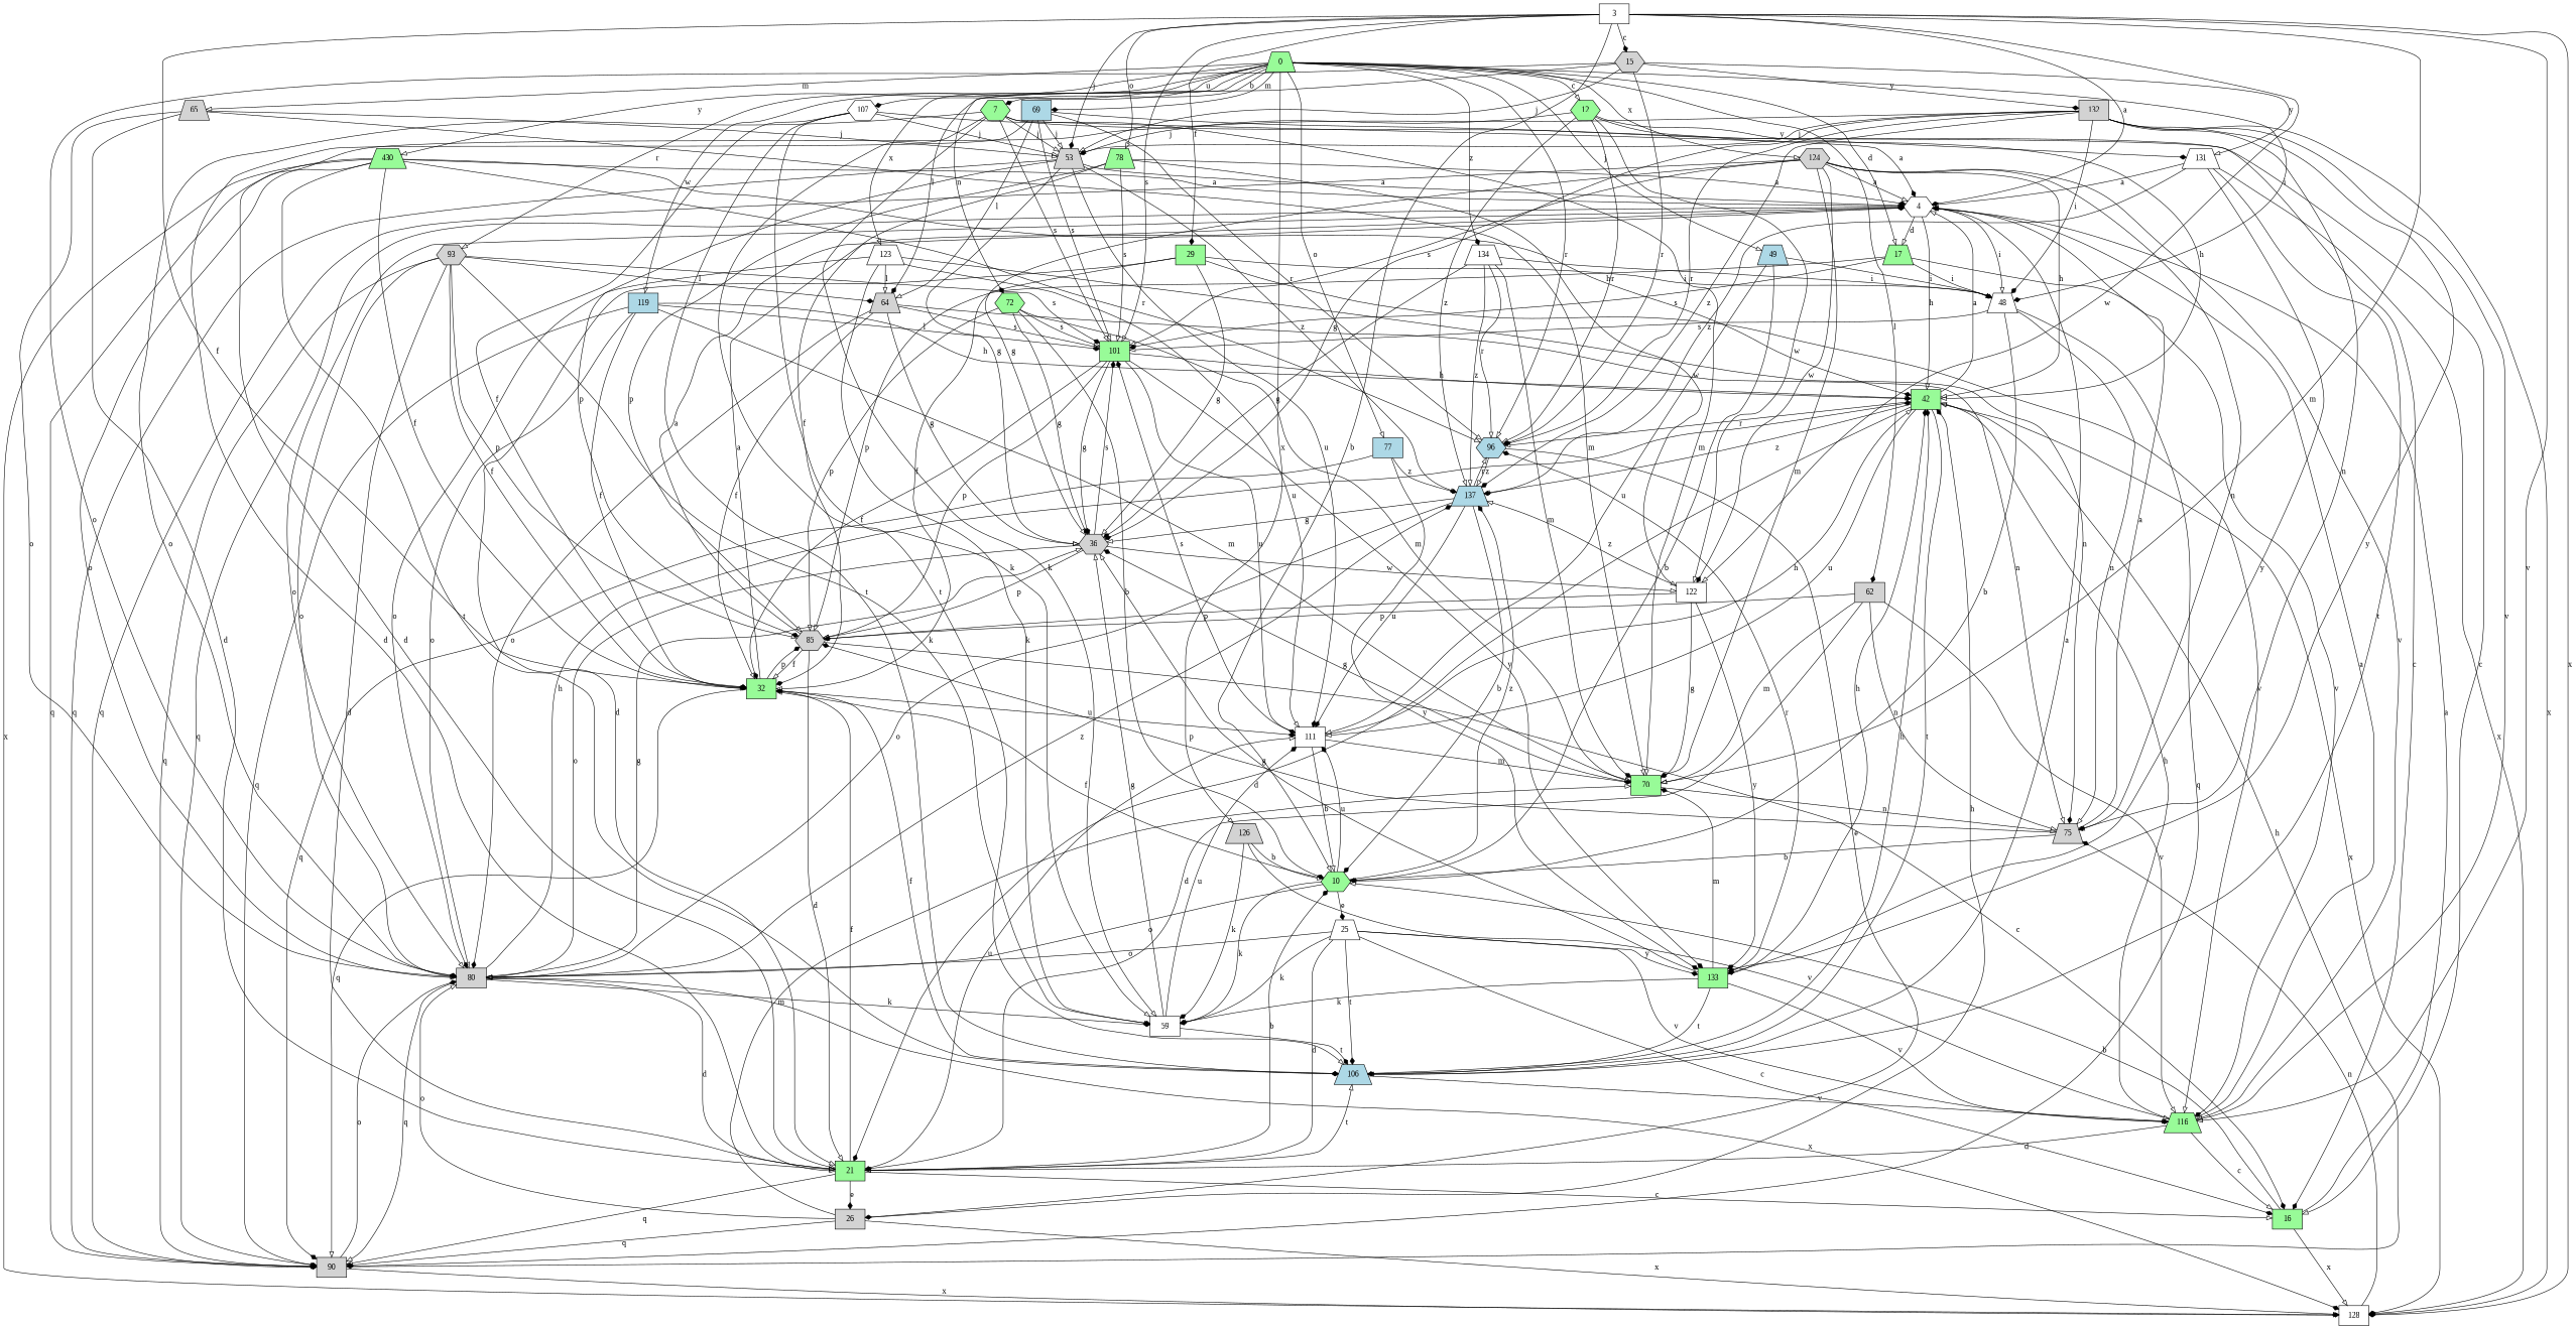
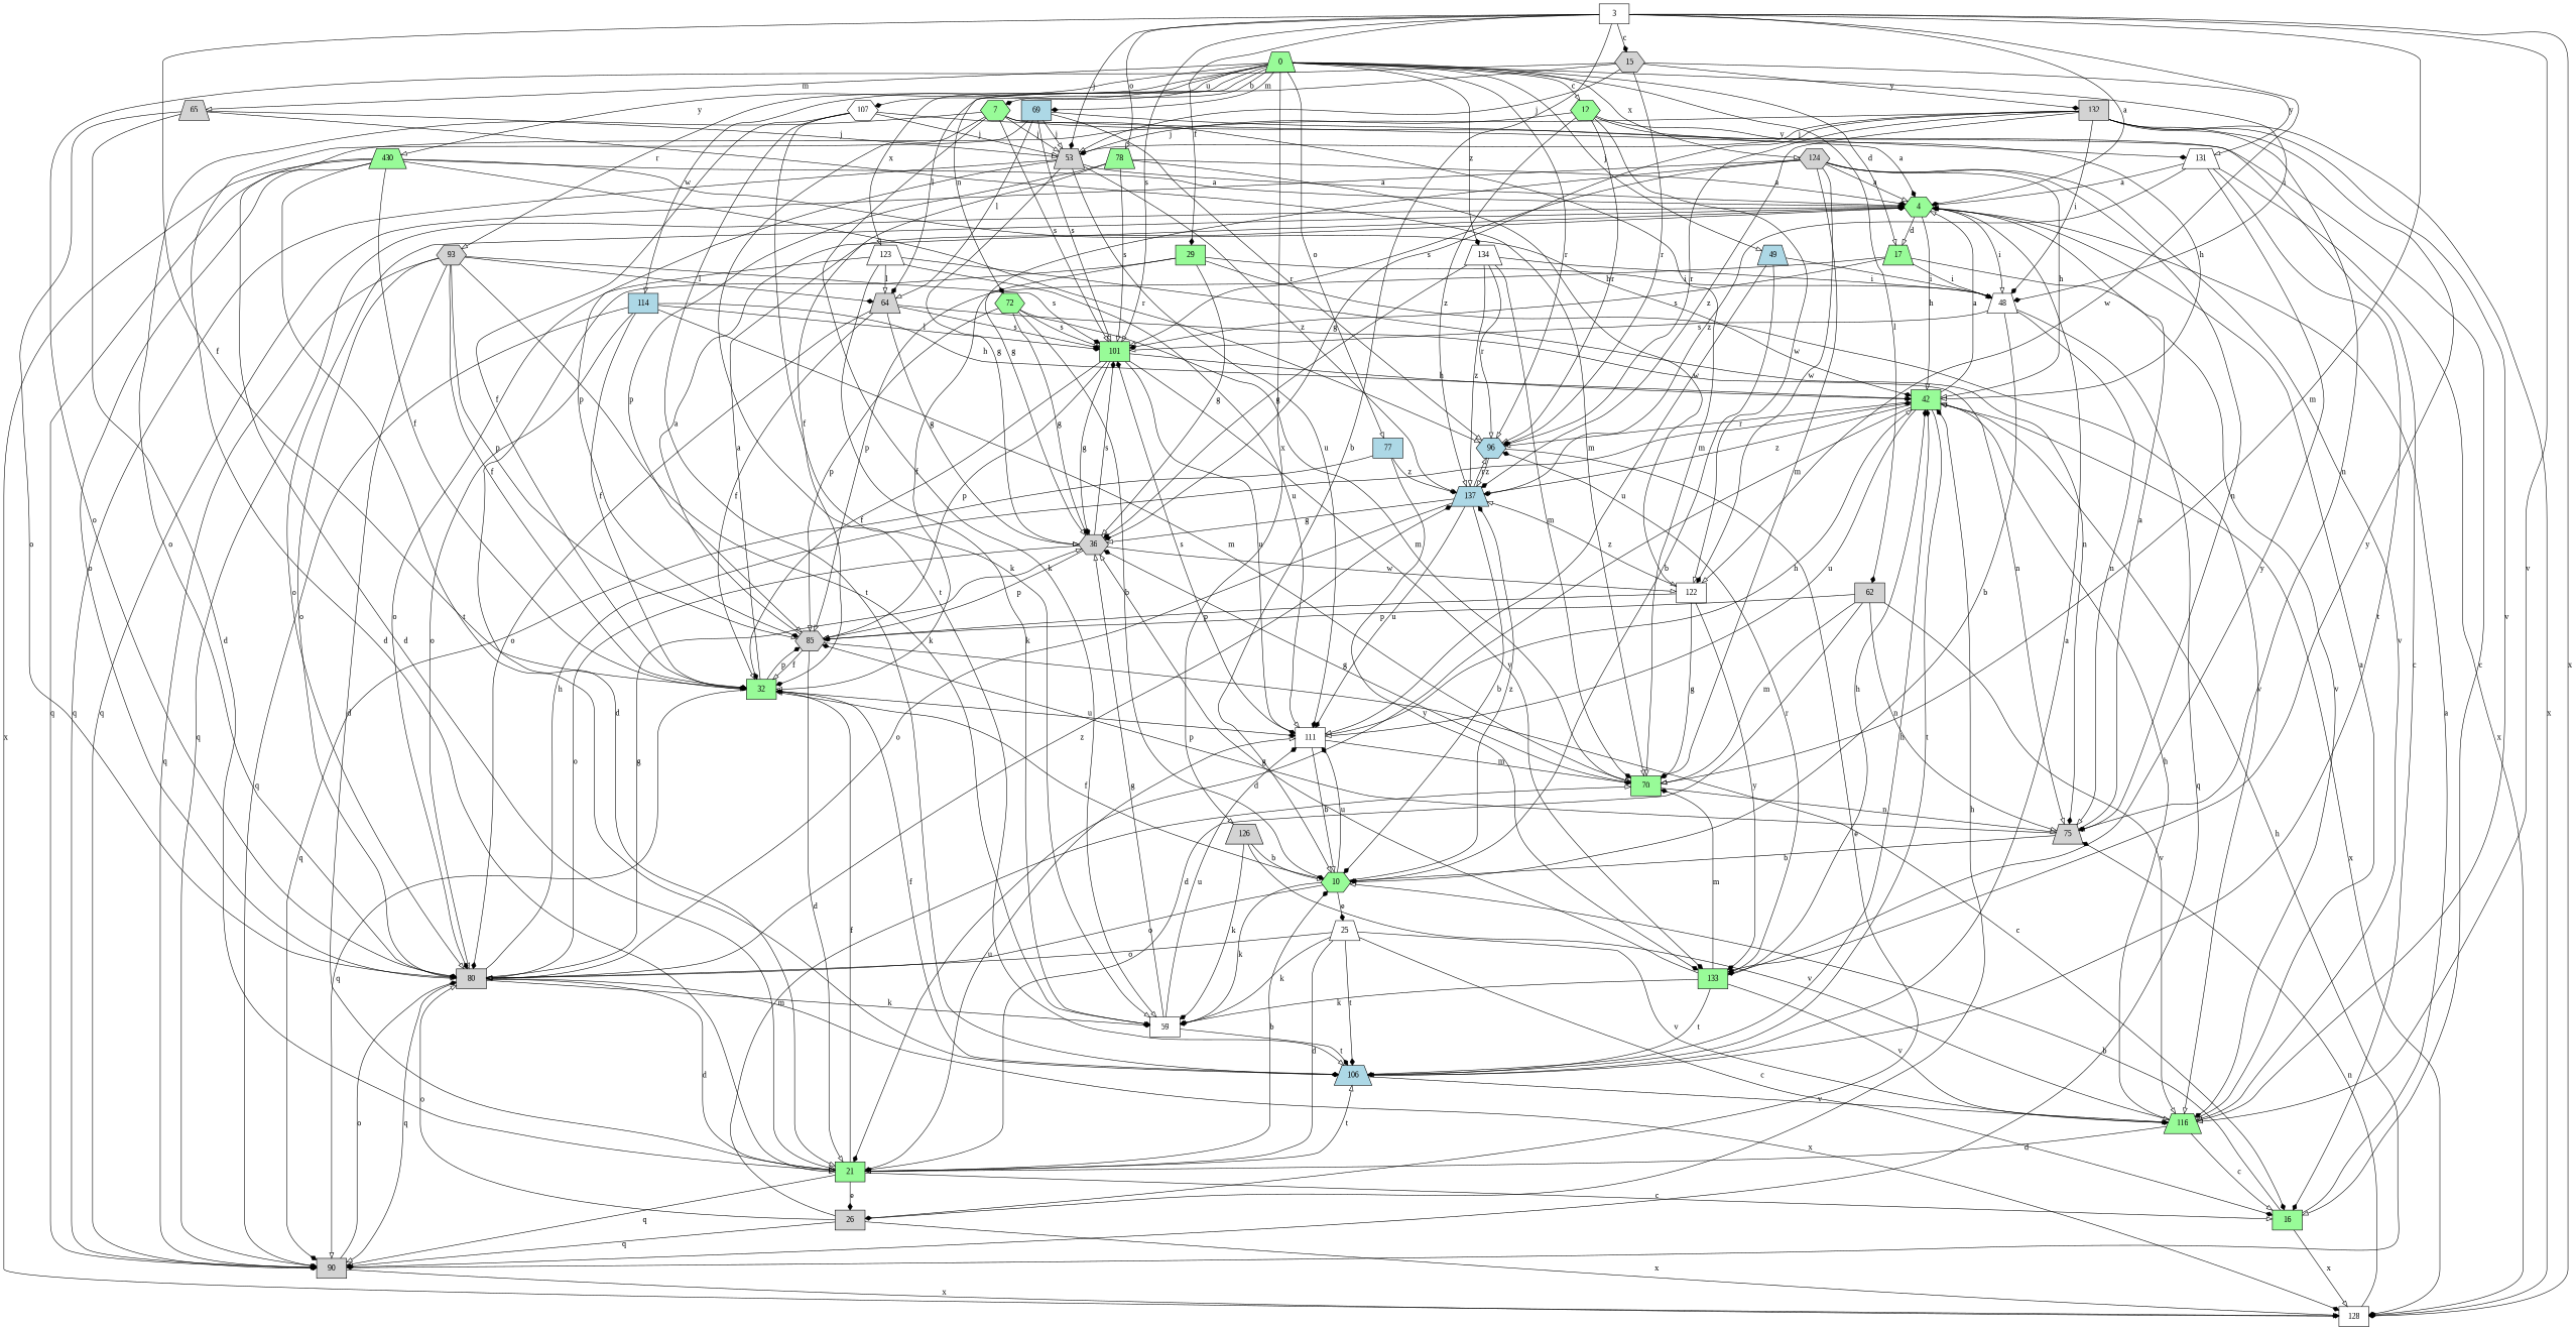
  strict digraph {
    fontname="Liberation Serif"
    node [fillcolor=palegreen fontname="Liberation Serif" shape=box style=filled]
    edge [arrowhead=onormal fontname="Liberation Serif"]
    0 [shape=trapezium]
    7 [shape=hexagon]
    12 [shape=hexagon]
    17 [shape=trapezium]
    48 [fillcolor=white shape=trapezium]
    49 [fillcolor=lightblue shape=trapezium]
    62 [fillcolor=lightgrey]
    65 [fillcolor=lightgrey shape=trapezium]
    69 [fillcolor=lightblue]
    72 [shape=hexagon]
    77 [fillcolor=lightblue]
    93 [fillcolor=lightgrey shape=hexagon]
    96 [fillcolor=lightblue shape=hexagon]
    107 [fillcolor=white shape=hexagon]
-   119 [fillcolor=lightblue]
+   119 [fillcolor=lightblue label=114]
    123 [fillcolor=white shape=trapezium]
    124 [fillcolor=lightgrey shape=hexagon]
    126 [fillcolor=lightgrey shape=trapezium]
    n19 [label=430 shape=trapezium]
    134 [fillcolor=white shape=trapezium]
-   4 [fillcolor=white shape=hexagon]
+   4 [shape=hexagon]
    53 [fillcolor=lightgrey shape=trapezium]
    101
    80 [fillcolor=lightgrey]
    16
    59 [fillcolor=white]
    106 [fillcolor=lightblue shape=trapezium]
    122 [fillcolor=white]
    42
    137 [fillcolor=lightblue shape=trapezium]
    131 [fillcolor=white shape=trapezium]
    116 [shape=trapezium]
    85 [fillcolor=lightgrey shape=hexagon]
    10 [shape=hexagon]
    90 [fillcolor=lightgrey]
    75 [fillcolor=lightgrey shape=trapezium]
    111 [fillcolor=white]
    70
    21
    64 [fillcolor=lightgrey shape=trapezium]
    36 [fillcolor=lightgrey shape=hexagon]
    133
    32
    26 [fillcolor=lightgrey]
    128 [fillcolor=white]
    3 [fillcolor=white]
    15 [fillcolor=lightgrey shape=hexagon]
    29
    78 [shape=trapezium]
    25 [fillcolor=white shape=trapezium]
    132 [fillcolor=lightgrey]
    0 -> 7 [arrowhead=diamond label=b]
    0 -> 12 [label=c]
    0 -> 17 [label=d]
    0 -> 48 [arrowhead=diamond label=i]
    0 -> 49 [label=j]
    0 -> 62 [arrowhead=diamond label=l]
    0 -> 65 [label=m]
    0 -> 69 [arrowhead=diamond label=m]
    0 -> 72 [arrowhead=diamond label=n]
    0 -> 77 [label=o]
    0 -> 93 [label=r]
    0 -> 96 [label=r]
    0 -> 107 [arrowhead=diamond label=u]
    0 -> 119 [label=w]
    0 -> 123 [label=x]
    0 -> 124 [label=x]
    0 -> 126 [label=x]
    0 -> n19 [label=y]
    0 -> 134 [arrowhead=diamond label=z]
    7 -> 4 [arrowhead=diamond label=a]
    7 -> 53 [label=j]
    7 -> 101 [label=s]
    7 -> 80 [arrowhead=diamond label=o]
    7 -> 16 [label=c]
    7 -> 59 [label=k]
    7 -> 106 [label=t]
    12 -> 96 [label=r]
    12 -> 53 [arrowhead=diamond label=j]
    12 -> 122 [label=w]
    12 -> 42 [label=h]
    12 -> 137 [label=z]
    12 -> 131 [arrowhead=diamond label=y]
    17 -> 48 [label=i]
    17 -> 101 [arrowhead=diamond label=s]
    17 -> 116 [arrowhead=diamond label=v]
    17 -> 85 [label=p]
    48 -> 101 [label=s]
    48 -> 10 [label=b]
    48 -> 90 [arrowhead=diamond label=q]
    48 -> 75 [label=n]
    49 -> 48 [label=i]
    49 -> 10 [arrowhead=diamond label=b]
    49 -> 111 [label=u]
    62 -> 116 [label=v]
    62 -> 85 [arrowhead=diamond label=p]
    62 -> 75 [label=n]
    62 -> 70 [label=m]
    62 -> 21 [arrowhead=diamond label=d]
    65 -> 53 [label=j]
    65 -> 80 [label=o]
    65 -> 70 [label=m]
    65 -> 21 [label=d]
    69 -> 96 [label=r]
    69 -> 53 [label=j]
    69 -> 101 [label=s]
    69 -> 16 [arrowhead=diamond label=c]
    69 -> 21 [label=d]
    69 -> 64 [label=l]
    72 -> 101 [label=s]
    72 -> 85 [label=p]
    72 -> 10 [arrowhead=diamond label=b]
    72 -> 70 [label=m]
    72 -> 36 [arrowhead=diamond label=g]
    77 -> 137 [arrowhead=diamond label=z]
    77 -> 90 [arrowhead=diamond label=q]
    77 -> 133 [arrowhead=diamond label=y]
    93 -> 101 [arrowhead=diamond label=s]
    93 -> 80 [label=o]
    93 -> 59 [label=k]
    93 -> 85 [label=p]
    93 -> 90 [label=q]
    93 -> 21 [label=d]
    93 -> 64 [arrowhead=diamond label=l]
    93 -> 32 [arrowhead=diamond label=f]
    96 -> 137 [label=z]
    96 -> 26 [arrowhead=diamond label=e]
    107 -> 53 [label=j]
    107 -> 59 [label=k]
    107 -> 106 [arrowhead=diamond label=t]
    107 -> 70 [label=m]
    107 -> 32 [arrowhead=diamond label=f]
    119 -> 101 [arrowhead=diamond label=l]
    119 -> 80 [label=o]
    119 -> 42 [label=h]
    119 -> 90 [arrowhead=diamond label=q]
    119 -> 70 [label=m]
    119 -> 32 [label=f]
    123 -> 80 [arrowhead=diamond label=o]
    123 -> 59 [arrowhead=diamond label=k]
    123 -> 75 [arrowhead=diamond label=n]
    123 -> 111 [label=u]
    123 -> 64 [label=l]
    124 -> 4 [label=a]
    124 -> 101 [label=s]
    124 -> 122 [arrowhead=diamond label=w]
    124 -> 42 [label=h]
    124 -> 116 [label=v]
    124 -> 90 [arrowhead=diamond label=q]
    124 -> 75 [label=n]
    124 -> 70 [arrowhead=diamond label=m]
    124 -> 36 [label=g]
    126 -> 59 [arrowhead=diamond label=k]
    126 -> 116 [label=v]
    126 -> 10 [label=b]
    n19 -> 96 [label=r]
    n19 -> 4 [label=a]
    n19 -> 80 [label=o]
    n19 -> 106 [arrowhead=diamond label=t]
    n19 -> 42 [arrowhead=diamond label=h]
    n19 -> 90 [arrowhead=diamond label=q]
    n19 -> 32 [arrowhead=diamond label=f]
    n19 -> 128 [arrowhead=diamond label=x]
    134 -> 48 [arrowhead=diamond label=i]
    134 -> 96 [label=r]
    134 -> 137 [label=z]
    134 -> 70 [arrowhead=diamond label=m]
    134 -> 36 [arrowhead=diamond label=g]
    4 -> 17 [label=d]
    4 -> 48 [label=i]
    4 -> 80 [label=o]
    4 -> 42 [label=h]
    4 -> 90 [label=q]
    53 -> 4 [arrowhead=diamond label=a]
    53 -> 137 [label=z]
    53 -> 85 [arrowhead=diamond label=p]
    53 -> 90 [label=q]
    53 -> 111 [arrowhead=diamond label=u]
    53 -> 36 [label=g]
    101 -> 42 [arrowhead=diamond label=h]
    101 -> 85 [label=p]
    101 -> 111 [arrowhead=diamond label=u]
    101 -> 36 [arrowhead=diamond label=g]
    101 -> 133 [arrowhead=diamond label=y]
    101 -> 32 [arrowhead=diamond label=f]
    80 -> 59 [arrowhead=diamond label=k]
    80 -> 42 [arrowhead=diamond label=h]
    80 -> 137 [arrowhead=diamond label=z]
    80 -> 90 [label=q]
    80 -> 21 [label=d]
    80 -> 36 [label=g]
    80 -> 128 [arrowhead=diamond label=x]
    16 -> 4 [label=a]
    16 -> 10 [label=b]
    16 -> 128 [label=x]
    59 -> 106 [arrowhead=diamond label=t]
    59 -> 111 [arrowhead=diamond label=u]
    59 -> 36 [label=g]
    106 -> 4 [label=a]
    106 -> 42 [arrowhead=diamond label=h]
    106 -> 116 [label=v]
    106 -> 32 [label=f]
    122 -> 137 [label=z]
    122 -> 85 [label=p]
    122 -> 70 [label=g]
    122 -> 133 [arrowhead=diamond label=y]
    42 -> 96 [label=r]
    42 -> 4 [label=a]
    42 -> 106 [arrowhead=diamond label=t]
    42 -> 137 [label=z]
    42 -> 111 [label=u]
    42 -> 21 [arrowhead=diamond label=d]
    42 -> 128 [arrowhead=diamond label=x]
    137 -> 96 [label=r]
    137 -> 80 [label=o]
    137 -> 10 [arrowhead=diamond label=b]
    137 -> 111 [arrowhead=diamond label=u]
    137 -> 36 [label=g]
    131 -> 4 [label=a]
    131 -> 106 [label=t]
    131 -> 137 [arrowhead=diamond label=z]
    131 -> 133 [arrowhead=diamond label=y]
    131 -> 128 [arrowhead=diamond label=x]
    116 -> 4 [arrowhead=diamond label=a]
    116 -> 16 [label=c]
    116 -> 42 [label=h]
    116 -> 21 [label=d]
    85 -> 4 [arrowhead=diamond label=a]
    85 -> 16 [arrowhead=diamond label=c]
    85 -> 21 [label=d]
    85 -> 32 [label=f]
    10 -> 80 [label=o]
    10 -> 59 [arrowhead=diamond label=k]
    10 -> 137 [arrowhead=diamond label=z]
    10 -> 111 [arrowhead=diamond label=u]
    10 -> 32 [label=f]
    10 -> 25 [arrowhead=diamond label=e]
    90 -> 80 [arrowhead=diamond label=o]
    90 -> 42 [label=h]
    90 -> 128 [label=x]
    75 -> 4 [label=a]
    75 -> 85 [arrowhead=diamond label=p]
    75 -> 10 [label=b]
    111 -> 101 [arrowhead=diamond label=s]
    111 -> 42 [label=h]
    111 -> 10 [label=b]
    111 -> 70 [arrowhead=diamond label=m]
    70 -> 75 [label=n]
    70 -> 36 [arrowhead=diamond label=g]
    21 -> 16 [label=c]
    21 -> 106 [label=t]
    21 -> 10 [arrowhead=diamond label=b]
    21 -> 90 [label=q]
    21 -> 111 [label=u]
    21 -> 32 [arrowhead=diamond label=f]
    21 -> 26 [arrowhead=diamond label=e]
-   64 -> 101 [label=s]
+   64 -> 101 [arrowhead=diamond label=s]
    64 -> 80 [arrowhead=diamond label=o]
    64 -> 75 [label=n]
    64 -> 36 [label=g]
    64 -> 32 [label=f]
    36 -> 101 [arrowhead=diamond label=s]
    36 -> 80 [label=o]
    36 -> 122 [label=w]
    36 -> 85 [label=p]
    133 -> 96 [arrowhead=diamond label=r]
    133 -> 59 [label=k]
    133 -> 106 [label=t]
    133 -> 42 [arrowhead=diamond label=h]
    133 -> 116 [arrowhead=diamond label=v]
    133 -> 70 [arrowhead=diamond label=m]
    133 -> 36 [label=g]
    32 -> 4 [arrowhead=diamond label=a]
    32 -> 85 [arrowhead=diamond label=p]
    32 -> 90 [label=q]
    32 -> 111 [arrowhead=diamond label=u]
    26 -> 80 [label=o]
    26 -> 42 [arrowhead=diamond label=h]
    26 -> 90 [arrowhead=diamond label=q]
    26 -> 70 [label=m]
    26 -> 128 [label=x]
    128 -> 75 [arrowhead=diamond label=n]
    3 -> 4 [arrowhead=diamond label=a]
    3 -> 53 [arrowhead=diamond label=j]
    3 -> 101 [label=s]
    3 -> 122 [label=w]
    3 -> 116 [label=v]
    3 -> 10 [label=b]
    3 -> 70 [label=m]
    3 -> 32 [arrowhead=diamond label=f]
    3 -> 128 [arrowhead=diamond label=x]
    3 -> 15 [arrowhead=diamond label=c]
    3 -> 29 [arrowhead=diamond label=f]
    3 -> 78 [label=o]
    15 -> 96 [arrowhead=diamond label=r]
    15 -> 53 [label=j]
    15 -> 80 [arrowhead=diamond label=o]
    15 -> 131 [label=y]
    15 -> 64 [arrowhead=diamond label=l]
    15 -> 132 [arrowhead=diamond label=y]
    29 -> 48 [label=i]
    29 -> 116 [label=v]
    29 -> 21 [label=d]
    29 -> 36 [label=g]
    29 -> 32 [label=f]
    78 -> 4 [arrowhead=diamond label=a]
    78 -> 101 [label=s]
    78 -> 122 [label=w]
    78 -> 85 [label=p]
    78 -> 32 [arrowhead=diamond label=f]
    25 -> 80 [label=o]
    25 -> 16 [arrowhead=diamond label=c]
    25 -> 59 [arrowhead=diamond label=k]
    25 -> 106 [arrowhead=diamond label=t]
    25 -> 116 [label=v]
    25 -> 21 [label=d]
-   25 -> 133 [arrowhead=diamond label=y]
    132 -> 48 [arrowhead=diamond label=i]
    132 -> 96 [arrowhead=diamond label=r]
    132 -> 53 [label=j]
    132 -> 137 [arrowhead=diamond label=z]
    132 -> 116 [label=v]
    132 -> 75 [arrowhead=diamond label=n]
    132 -> 21 [label=d]
    132 -> 36 [arrowhead=diamond label=g]
    132 -> 133 [arrowhead=diamond label=y]
    132 -> 128 [arrowhead=diamond label=x]
  }
